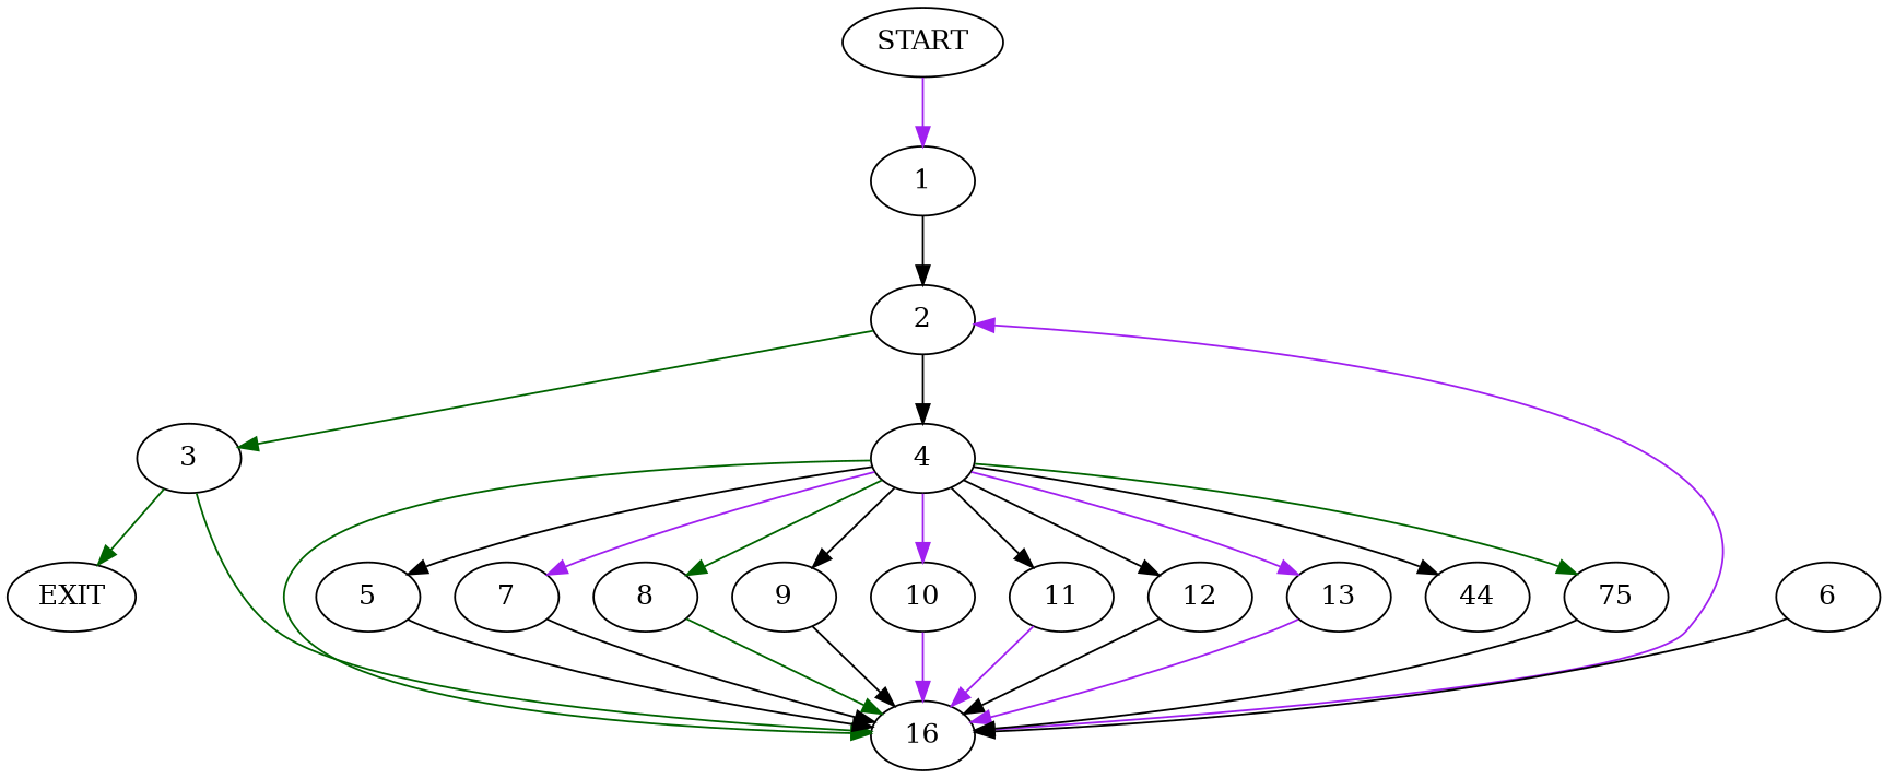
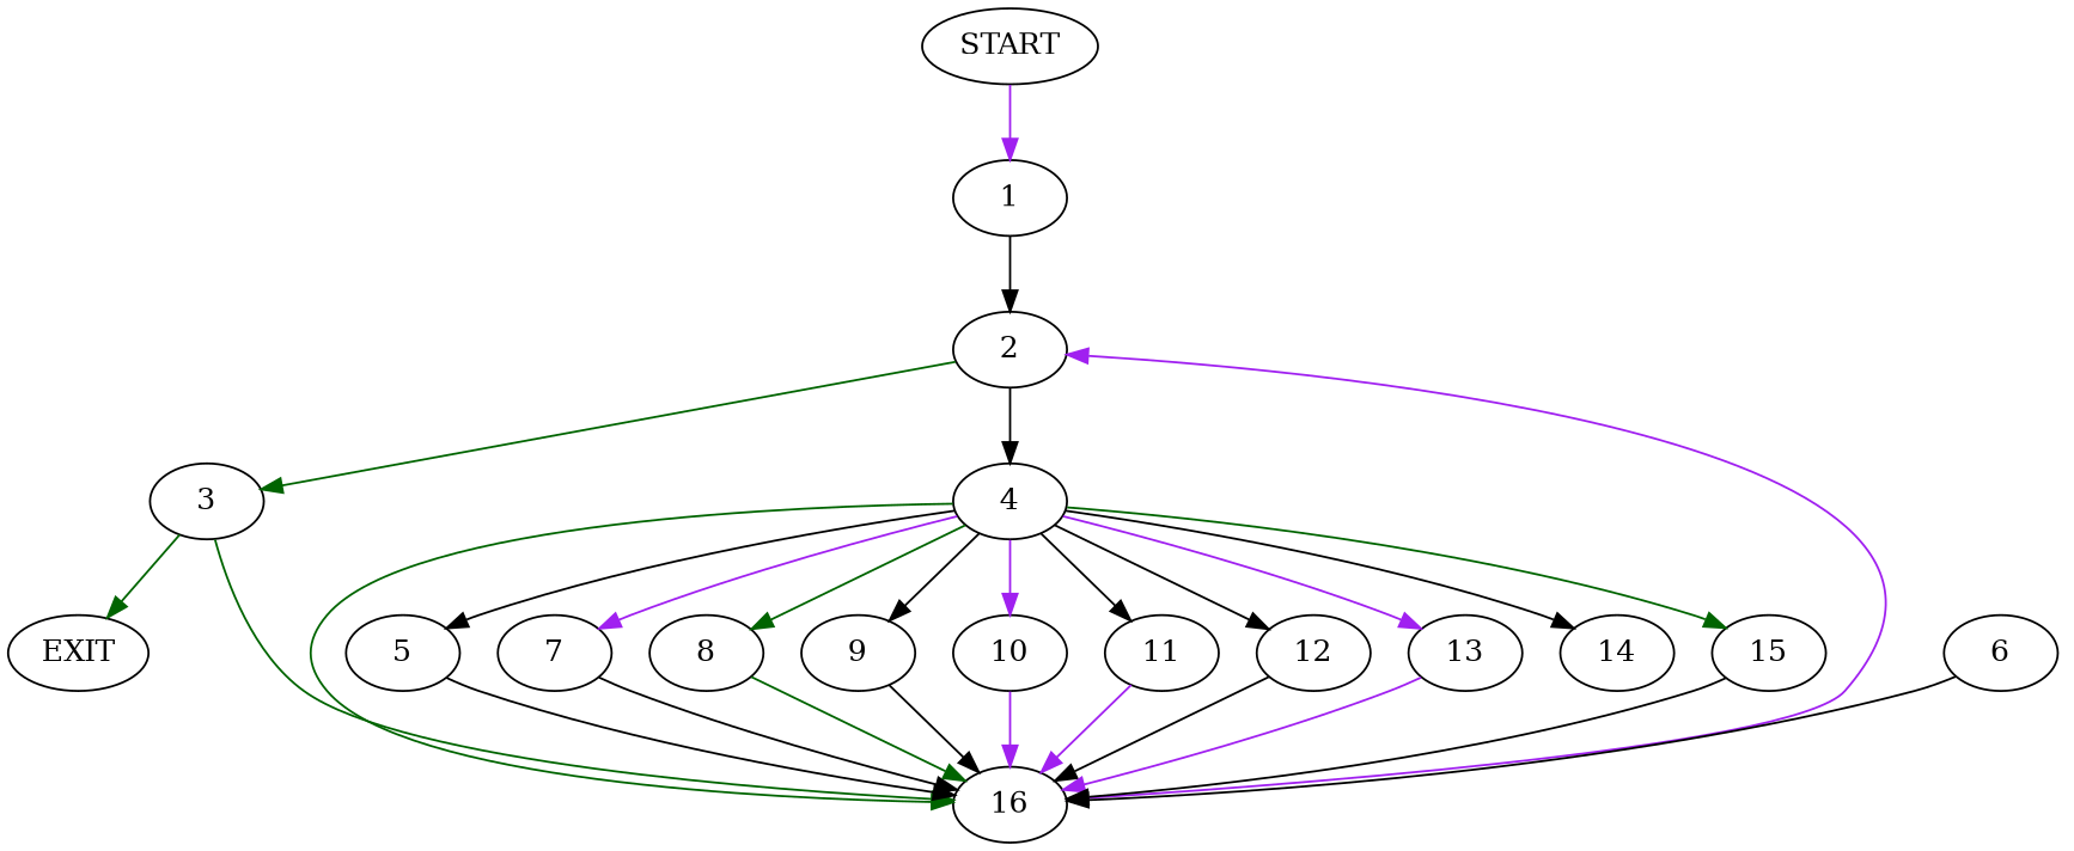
  digraph {
    edge [color=black]
    n1 [label=START]
    1
    2
    n4 [label=EXIT]
    3
    4
    16
    5
    7
    8
    9
    10
    11
    12
    13
-   14 [label=44]
-   15 [label=75]
+   14
+   15
    6
    n1 -> 1 [color=purple]
    1 -> 2
    2 -> 3 [color=darkgreen]
    2 -> 4
    3 -> n4 [color=darkgreen]
    3 -> 16 [color=darkgreen]
    4 -> 16 [color=darkgreen]
    4 -> 5
    4 -> 7 [color=purple]
    4 -> 8 [color=darkgreen]
    4 -> 9
    4 -> 10 [color=purple]
    4 -> 11
    4 -> 12
    4 -> 13 [color=purple]
    4 -> 14
    4 -> 15 [color=darkgreen]
    16 -> 2 [color=purple]
    5 -> 16
    7 -> 16
    8 -> 16 [color=darkgreen]
    9 -> 16
    10 -> 16 [color=purple]
    11 -> 16 [color=purple]
    12 -> 16
    13 -> 16 [color=purple]
    15 -> 16
    6 -> 16
  }
